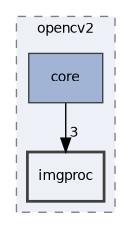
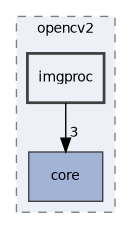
  digraph {
    compound=true
    node [color=grey25 fontname=Helvetica fontsize=10 shape=box]
    n1 [fillcolor="#a2b4d6" label=core style="filled,"]
    n2 [fillcolor="#edf0f7" label=imgproc style="filled,bold,"]
    subgraph cluster_1 {
      bgcolor="#edf0f7"
      fontname=Helvetica
      fontsize=10
      label=opencv2
      pencolor=grey50
      style="filled,dashed,"
      n1
      n2
    }
-   n1 -> n2 [fontname=Helvetica fontsize=10 headlabel=3 labeldistance=1.5 labelfontname=Helvetica labelfontsize=10]
+   n2 -> n1 [fontname=Helvetica fontsize=10 headlabel=3 labeldistance=1.5 labelfontname=Helvetica labelfontsize=10]
  }
